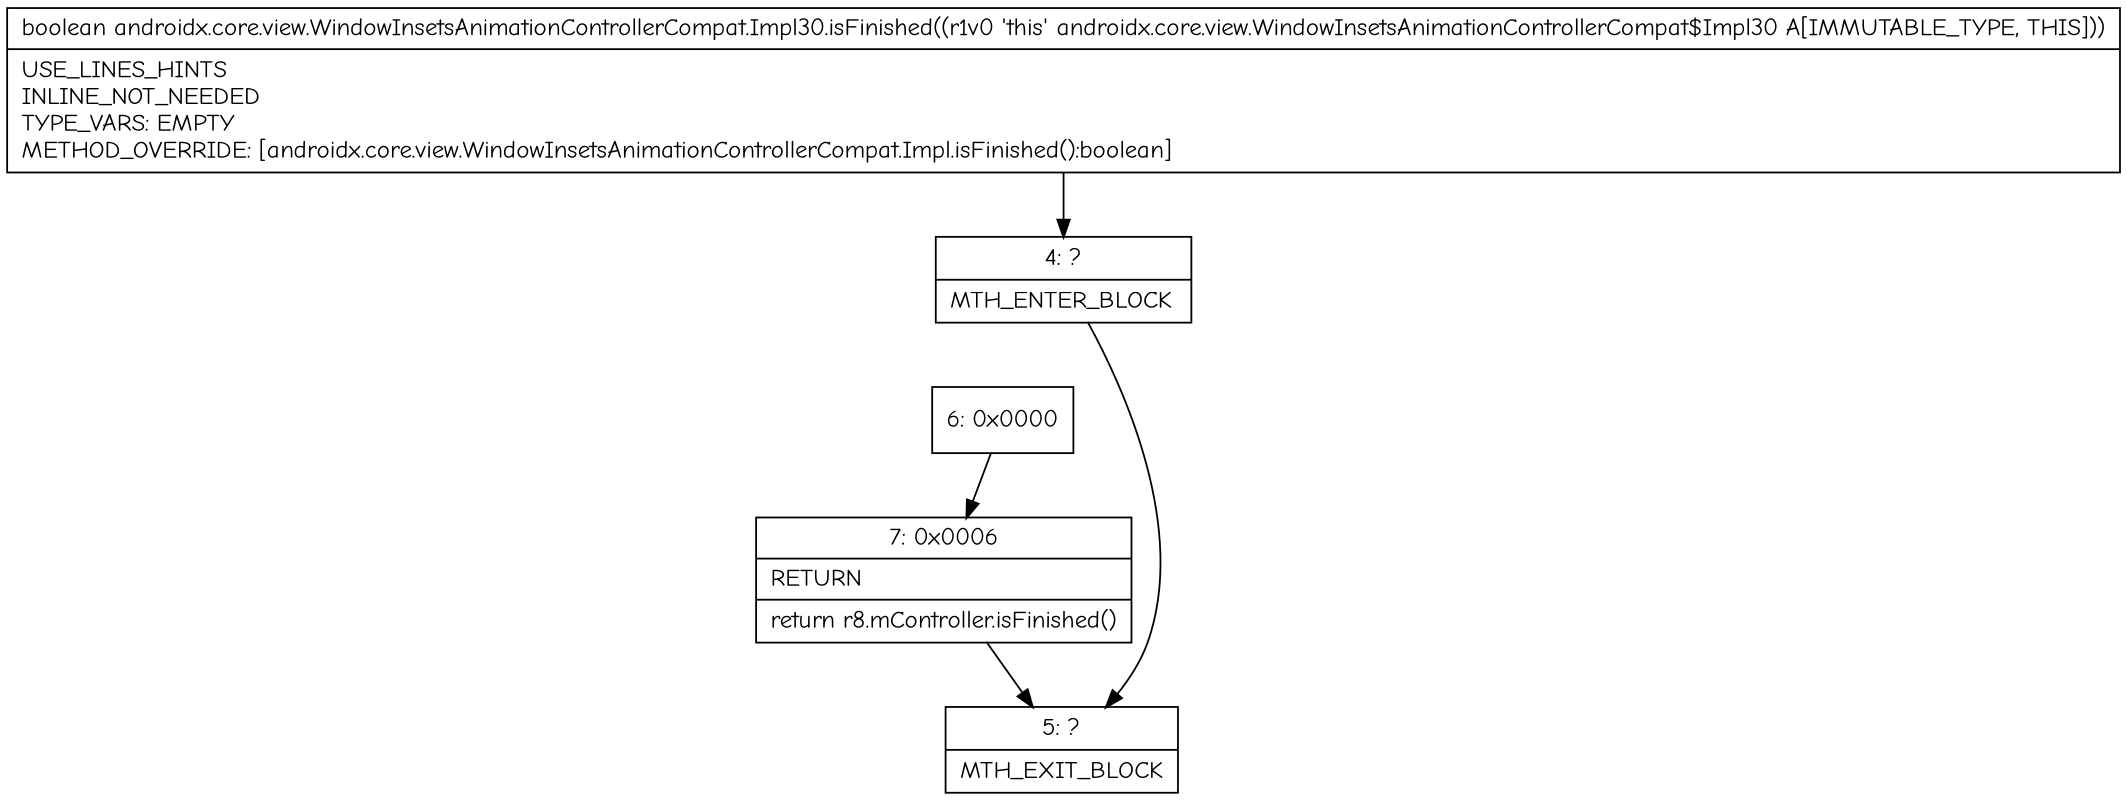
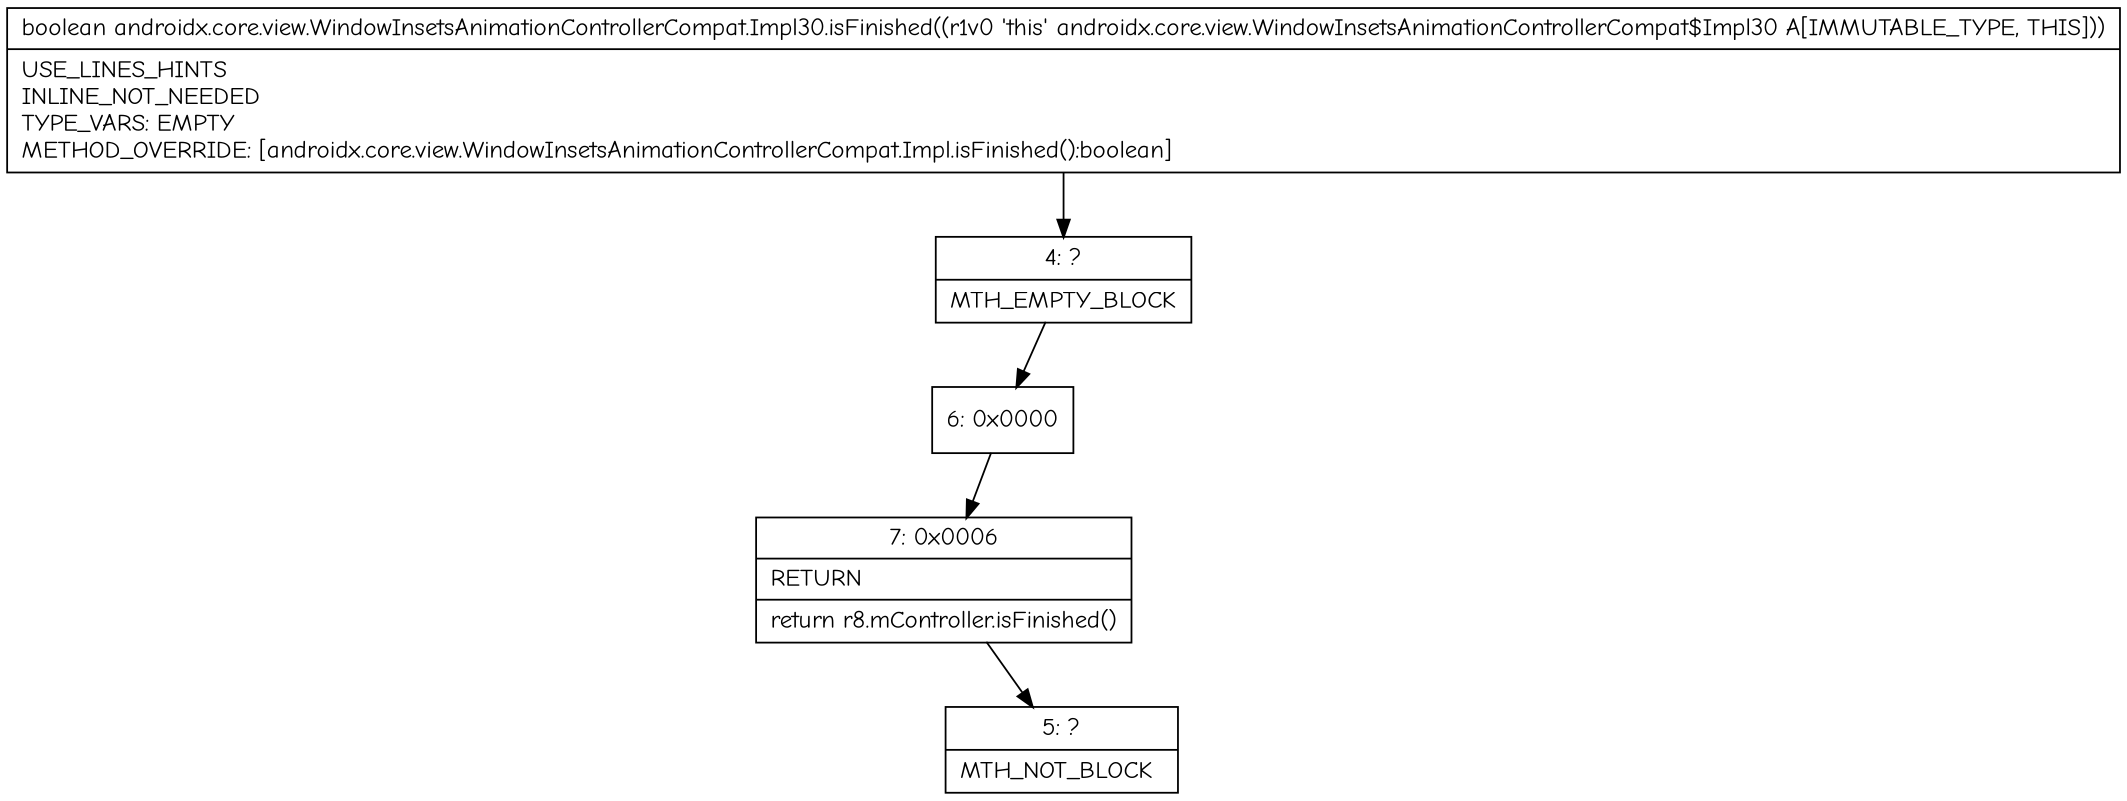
  digraph {
    fontname="Comic Neue"
    node [fontname="Comic Neue" shape=record]
    edge [fontname="Comic Neue"]
-   n1 [label="{4\:\ ?|MTH_ENTER_BLOCK\l}"]
+   n1 [label="{4\:\ ?|MTH_EMPTY_BLOCK\l}"]
    n2 [label="{6\:\ 0x0000}"]
    n3 [label="{7\:\ 0x0006|RETURN\l|return r8.mController.isFinished()\l}"]
-   n4 [label="{5\:\ ?|MTH_EXIT_BLOCK\l}"]
+   n4 [label="{5\:\ ?|MTH_NOT_BLOCK\l}"]
    n5 [label="{boolean androidx.core.view.WindowInsetsAnimationControllerCompat.Impl30.isFinished((r1v0 'this' androidx.core.view.WindowInsetsAnimationControllerCompat$Impl30 A[IMMUTABLE_TYPE, THIS]))  | USE_LINES_HINTS\lINLINE_NOT_NEEDED\lTYPE_VARS: EMPTY\lMETHOD_OVERRIDE: [androidx.core.view.WindowInsetsAnimationControllerCompat.Impl.isFinished():boolean]\l}"]
-   n1 -> n4
+   n1 -> n2
    n2 -> n3
    n3 -> n4
    n5 -> n1
  }
